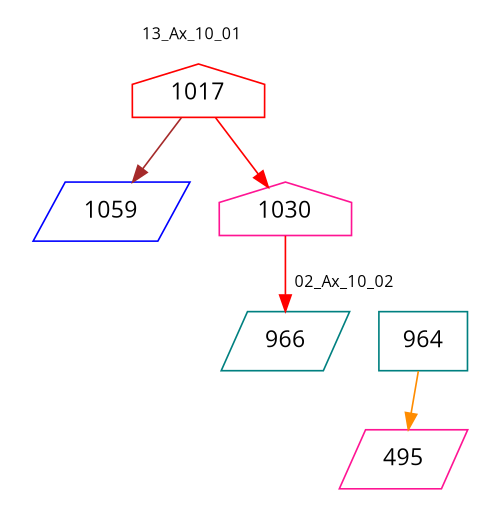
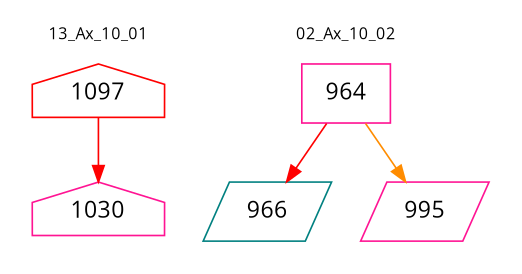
  digraph {
    fontname="Open Sans"
    node [color=deeppink fontname="Open Sans" shape=parallelogram]
    edge [color=red fontname="Open Sans"]
-   n1 [color=red label=1017 shape=house]
-   n2 [color=blue label=1059]
+   n1 [color=red label=1097 shape=house]
    n3 [label=1030 shape=house]
-   n4 [color=teal label=964 shape=box]
+   n4 [label=964 shape=box]
    n5 [color=teal label=966]
-   n6 [label=495]
+   n6 [label=995]
    subgraph cluster_1 {
      color=white
      fontsize=10
      label="13_Ax_10_01"
      n1
-     n2
      n3
    }
    subgraph cluster_2 {
      color=white
      fontsize=10
      label="02_Ax_10_02"
      n4
      n5
      n6
    }
-   n1 -> n2 [color=brown]
    n1 -> n3
-   n3 -> n5
+   n4 -> n5
    n4 -> n6 [color=darkorange]
  }
